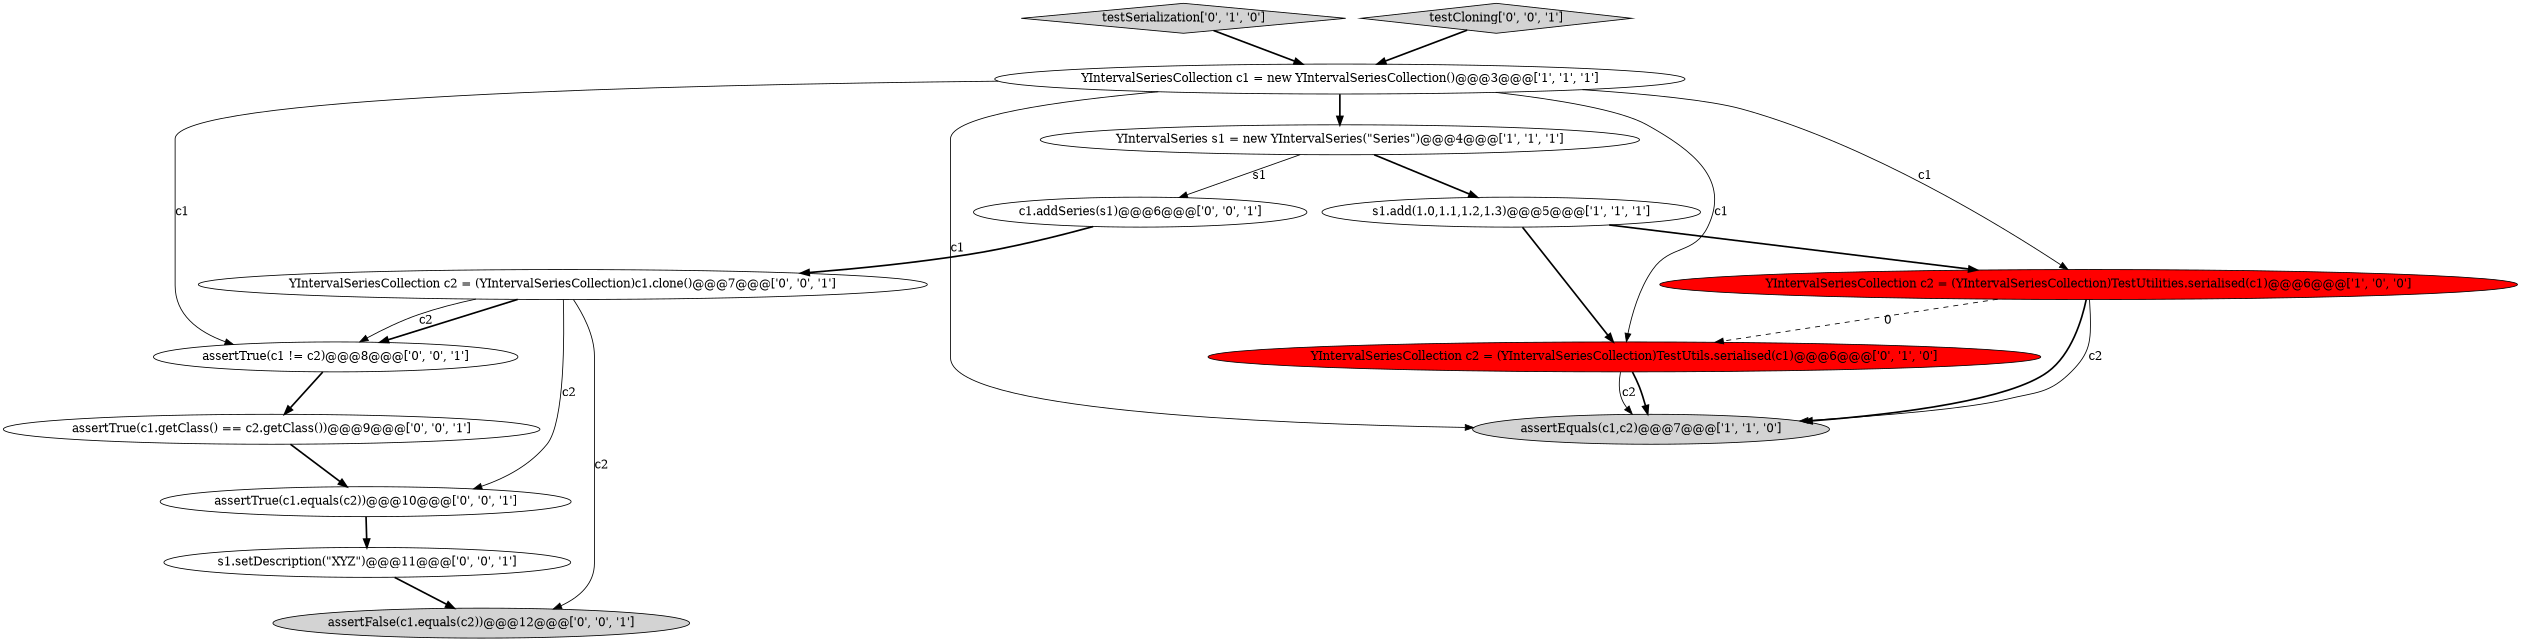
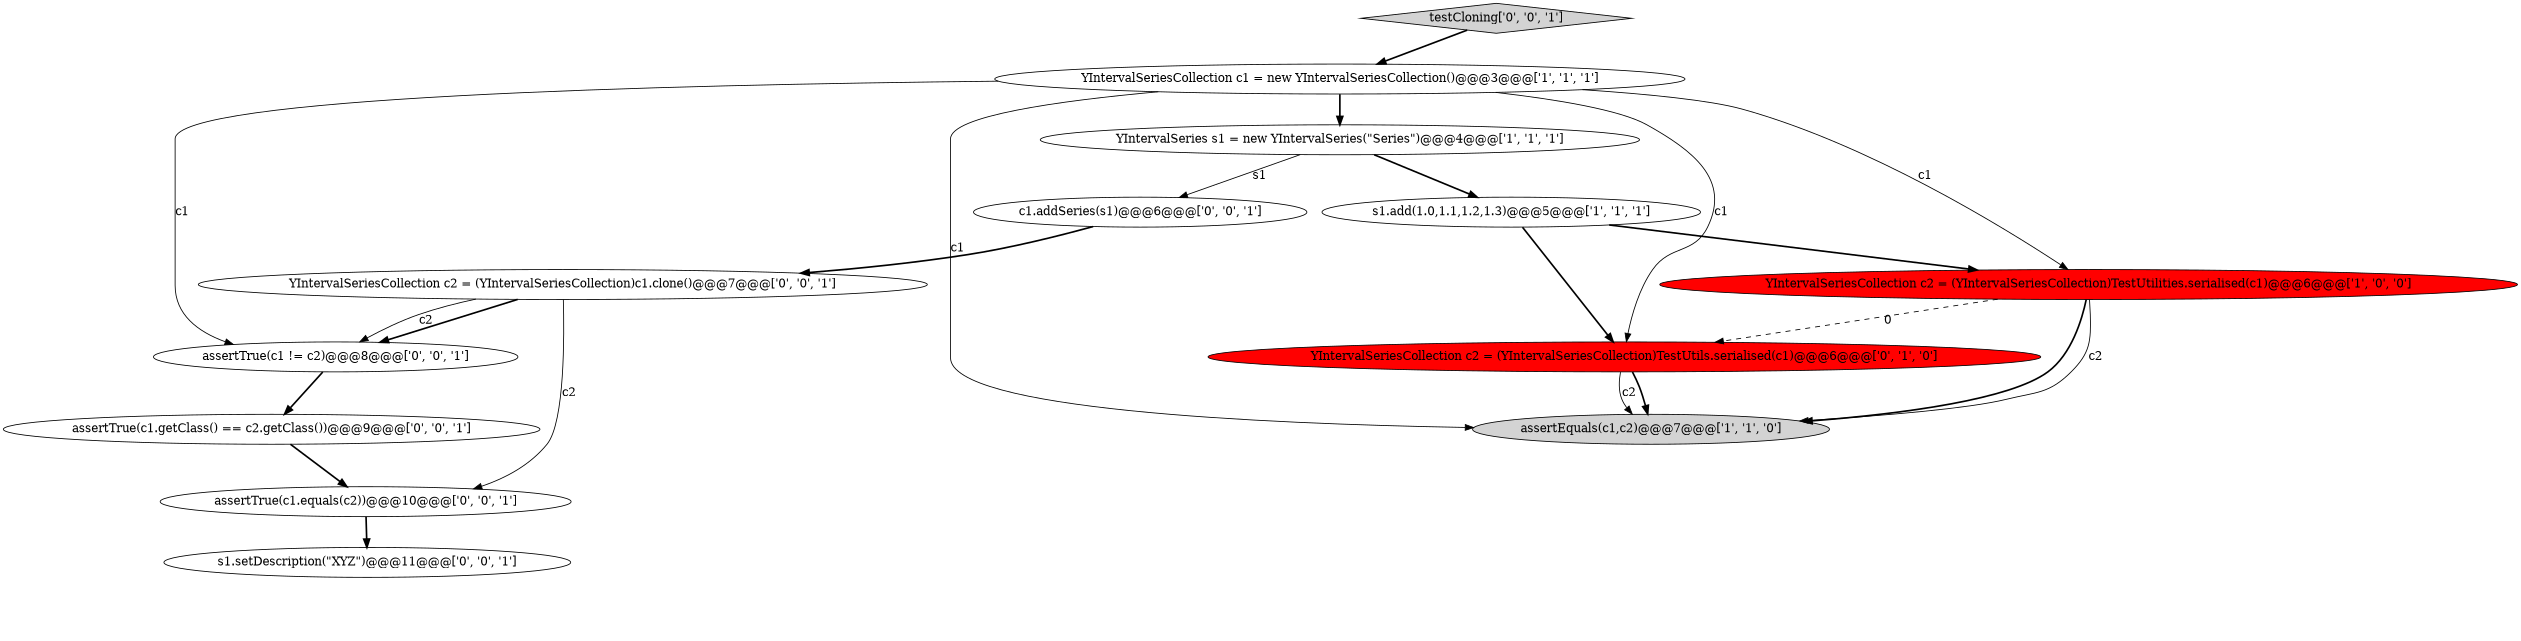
  digraph {
    node [fillcolor=white shape=ellipse style=filled]
    edge [style=bold]
    n1 [fillcolor=red label="YIntervalSeriesCollection c2 = (YIntervalSeriesCollection)TestUtilities.serialised(c1)@@@6@@@['1', '0', '0']"]
    n2 [fillcolor=lightgray label="assertEquals(c1,c2)@@@7@@@['1', '1', '0']"]
    n3 [fillcolor=red label="YIntervalSeriesCollection c2 = (YIntervalSeriesCollection)TestUtils.serialised(c1)@@@6@@@['0', '1', '0']"]
    n4 [label="YIntervalSeriesCollection c2 = (YIntervalSeriesCollection)c1.clone()@@@7@@@['0', '0', '1']"]
-   n5 [fillcolor=lightgray label="assertFalse(c1.equals(c2))@@@12@@@['0', '0', '1']"]
    n6 [label="assertTrue(c1.equals(c2))@@@10@@@['0', '0', '1']"]
    n7 [label="assertTrue(c1 != c2)@@@8@@@['0', '0', '1']"]
    n8 [label="s1.setDescription(\"XYZ\")@@@11@@@['0', '0', '1']"]
    n9 [label="assertTrue(c1.getClass() == c2.getClass())@@@9@@@['0', '0', '1']"]
    n10 [label="c1.addSeries(s1)@@@6@@@['0', '0', '1']"]
    n11 [label="s1.add(1.0,1.1,1.2,1.3)@@@5@@@['1', '1', '1']"]
-   n12 [fillcolor=lightgray label="testSerialization['0', '1', '0']" shape=diamond]
    n13 [label="YIntervalSeriesCollection c1 = new YIntervalSeriesCollection()@@@3@@@['1', '1', '1']"]
    n14 [label="YIntervalSeries s1 = new YIntervalSeries(\"Series\")@@@4@@@['1', '1', '1']"]
    n15 [fillcolor=lightgray label="testCloning['0', '0', '1']" shape=diamond]
    n1 -> n2
    n1 -> n2 [label=c2 style=solid]
    n1 -> n3 [label=0 style=dashed]
    n3 -> n2
    n3 -> n2 [label=c2 style=solid]
-   n4 -> n5 [label=c2 style=solid]
    n4 -> n6 [label=c2 style=solid]
    n4 -> n7
    n4 -> n7 [label=c2 style=solid]
    n6 -> n8
    n7 -> n9
-   n8 -> n5
    n9 -> n6
    n10 -> n4
    n11 -> n1
    n11 -> n3
-   n12 -> n13
    n13 -> n1 [label=c1 style=solid]
    n13 -> n2 [label=c1 style=solid]
    n13 -> n3 [label=c1 style=solid]
    n13 -> n7 [label=c1 style=solid]
    n13 -> n14
    n14 -> n10 [label=s1 style=solid]
    n14 -> n11
    n15 -> n13
  }
